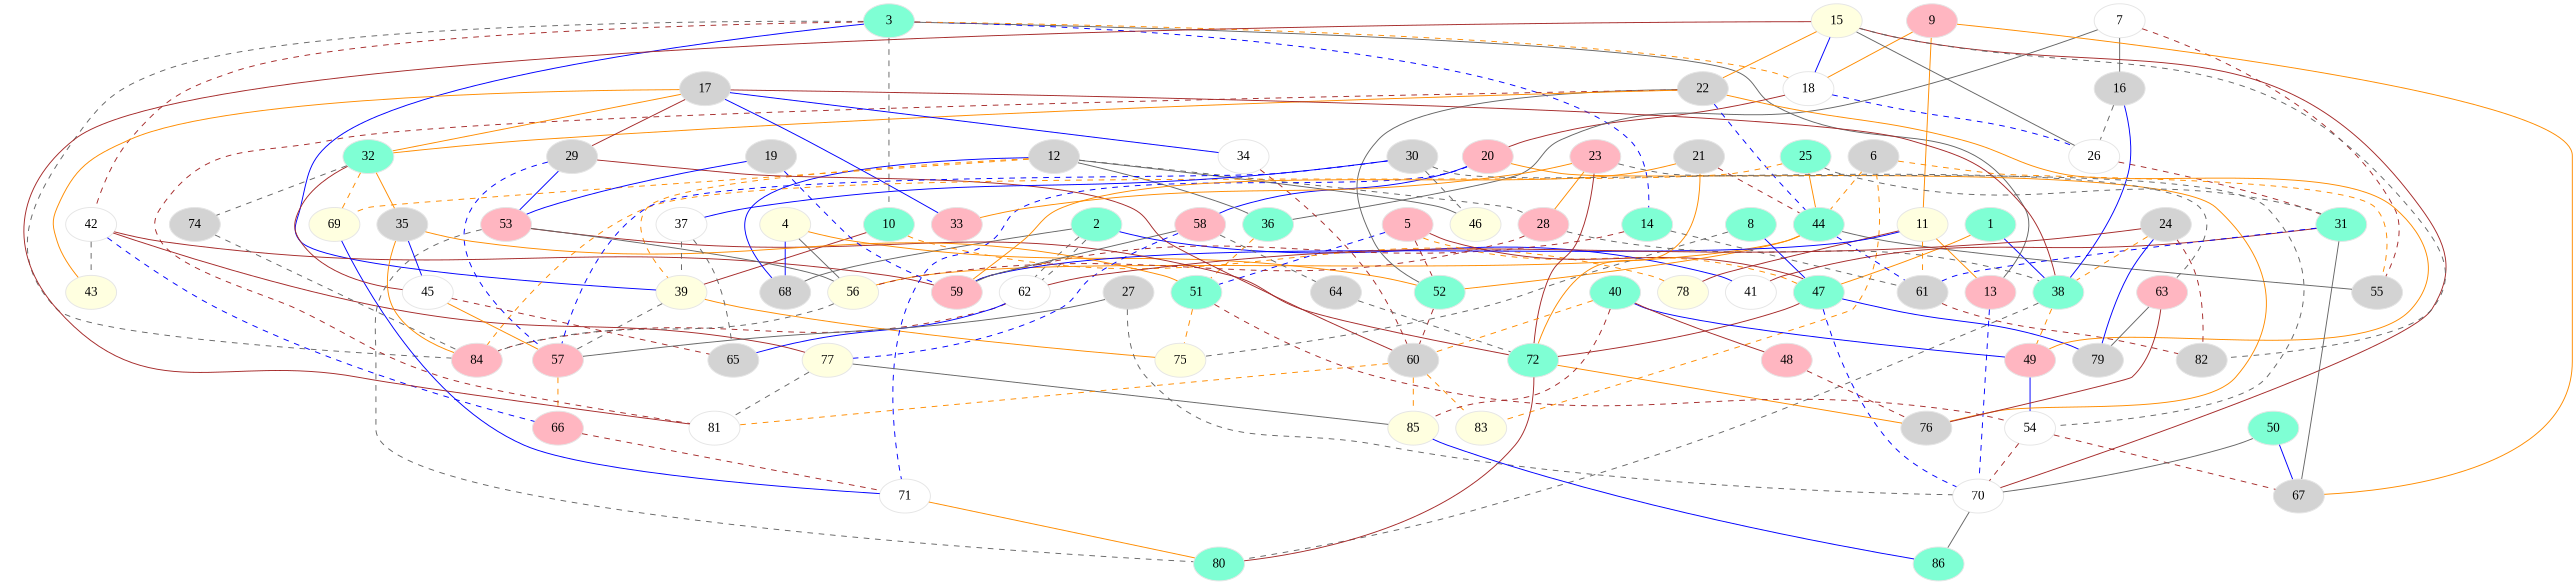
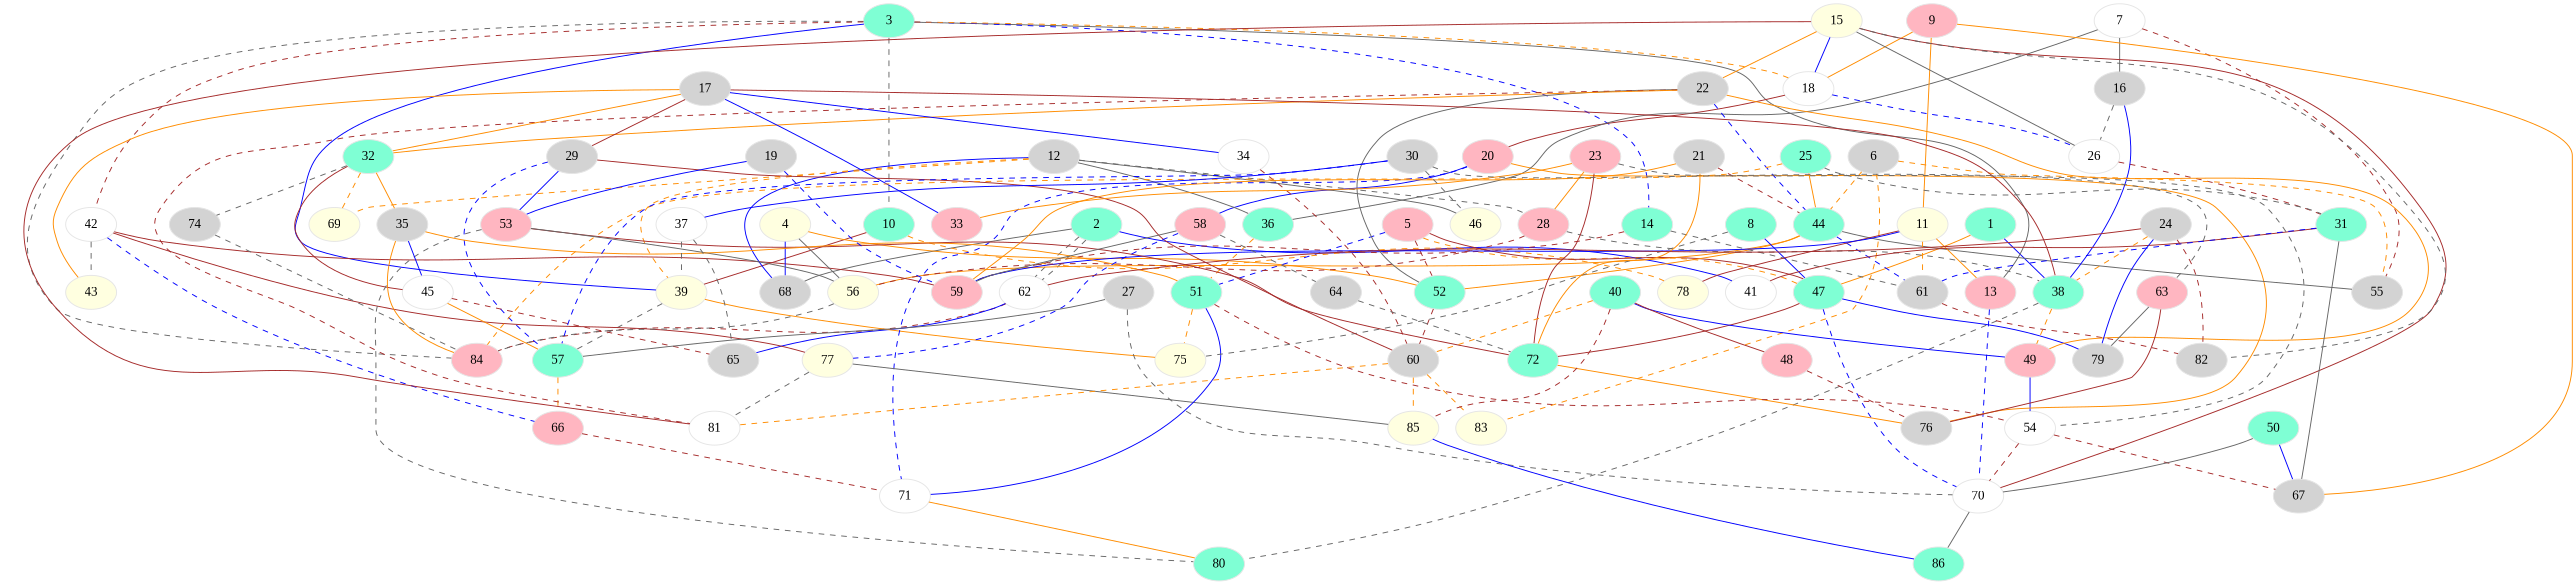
  graph {
    fontname="Liberation Serif"
    node [color=gray90 fillcolor=lightgrey fontname="Liberation Serif" style=filled]
    edge [color=darkorange fontname="Liberation Serif" style=solid]
    1 [fillcolor=aquamarine]
    38 [fillcolor=aquamarine]
    47 [fillcolor=aquamarine]
    49 [fillcolor=lightpink]
    80 [fillcolor=aquamarine]
    70 [fillcolor=white]
    72 [fillcolor=aquamarine]
    79
    2 [fillcolor=aquamarine]
    41 [fillcolor=white]
    62 [fillcolor=white]
    68
    84 [fillcolor=lightpink]
    65
    3 [fillcolor=aquamarine]
    10 [fillcolor=aquamarine]
    13 [fillcolor=lightpink]
    14 [fillcolor=aquamarine]
    18 [fillcolor=white]
    39 [fillcolor=lightyellow]
    42 [fillcolor=white]
    78 [fillcolor=lightyellow]
    59 [fillcolor=lightpink]
    61
    26 [fillcolor=white]
    20 [fillcolor=lightpink]
    75 [fillcolor=lightyellow]
-   57 [fillcolor=lightpink]
+   57 [fillcolor=aquamarine]
    43 [fillcolor=lightyellow]
    66 [fillcolor=lightpink]
    77 [fillcolor=lightyellow]
    4 [fillcolor=lightyellow]
    52 [fillcolor=aquamarine]
    56 [fillcolor=lightyellow]
    60
    5 [fillcolor=lightpink]
    51 [fillcolor=aquamarine]
    71 [fillcolor=white]
    54 [fillcolor=white]
    44 [fillcolor=aquamarine]
    6
    55
    83 [fillcolor=lightyellow]
    7 [fillcolor=white]
    16
    36 [fillcolor=aquamarine]
    8 [fillcolor=aquamarine]
    9 [fillcolor=lightpink]
    11 [fillcolor=lightyellow]
    67
    82
    12
    28 [fillcolor=lightpink]
    46 [fillcolor=lightyellow]
    69 [fillcolor=lightyellow]
    86 [fillcolor=aquamarine]
    15 [fillcolor=lightyellow]
    22
    81 [fillcolor=white]
    32 [fillcolor=aquamarine]
    31 [fillcolor=aquamarine]
    17
    29
    33 [fillcolor=lightpink]
    34 [fillcolor=white]
    53 [fillcolor=lightpink]
    35
    45 [fillcolor=white]
    74
    58 [fillcolor=lightpink]
    76
    19
    64
    21
    23 [fillcolor=lightpink]
    24
    25 [fillcolor=aquamarine]
    27
    85 [fillcolor=lightyellow]
    30
    37 [fillcolor=white]
    63 [fillcolor=lightpink]
    40 [fillcolor=aquamarine]
    48 [fillcolor=lightpink]
    50 [fillcolor=aquamarine]
    1 -- 38 [color=blue]
    1 -- 47
    38 -- 49 [style=dashed]
    38 -- 80 [color=gray40 style=dashed]
    47 -- 70 [color=blue style=dashed]
    47 -- 72 [color=brown]
    47 -- 79 [color=blue]
    49 -- 54 [color=blue]
    70 -- 86 [color=gray40]
-   72 -- 80 [color=brown]
    72 -- 76
    2 -- 41 [color=blue]
    2 -- 62 [color=gray40 style=dashed]
    2 -- 62 [color=gray40 style=dashed]
    2 -- 68 [color=gray40]
    62 -- 84 [color=brown style=dashed]
    62 -- 65 [color=blue]
    3 -- 84 [color=gray40 style=dashed]
    3 -- 10 [color=gray40 style=dashed]
    3 -- 13 [color=gray40]
    3 -- 14 [color=blue style=dashed]
    3 -- 18 [style=dashed]
    3 -- 39 [color=blue]
    3 -- 42 [color=brown style=dashed]
    10 -- 39 [color=brown]
    10 -- 78 [style=dashed]
    13 -- 70 [color=blue style=dashed]
    14 -- 59 [color=brown style=dashed]
    14 -- 61 [color=gray40 style=dashed]
    18 -- 26 [color=blue style=dashed]
    18 -- 20 [color=brown]
    39 -- 75
    39 -- 57 [color=gray40 style=dashed]
    42 -- 59 [color=brown]
    42 -- 43 [color=gray40 style=dashed]
    42 -- 66 [color=blue style=dashed]
    42 -- 77 [color=brown]
    61 -- 82 [color=brown style=dashed]
    26 -- 31 [color=brown style=dashed]
    20 -- 71 [color=blue style=dashed]
    20 -- 58 [color=blue]
    20 -- 76
    57 -- 66 [style=dashed]
    66 -- 71 [color=brown style=dashed]
    77 -- 81 [color=gray40 style=dashed]
    77 -- 85 [color=gray40]
    4 -- 68 [color=blue]
    4 -- 52
    4 -- 56 [color=gray40]
    52 -- 60 [color=brown style=dashed]
    56 -- 84 [color=gray40 style=dashed]
    60 -- 83 [style=dashed]
    60 -- 81 [style=dashed]
    60 -- 85 [style=dashed]
    5 -- 47 [style=dashed]
    5 -- 47 [color=brown]
    5 -- 52 [color=brown style=dashed]
    5 -- 51 [color=blue style=dashed]
    51 -- 75 [style=dashed]
-   69 -- 71 [color=blue]
+   51 -- 71 [color=blue]
    51 -- 54 [color=brown style=dashed]
    71 -- 80
    54 -- 70 [color=brown style=dashed]
    54 -- 67 [color=brown style=dashed]
    44 -- 61 [color=blue style=dashed]
    44 -- 52
    44 -- 56
    44 -- 55 [color=gray40]
    6 -- 44 [style=dashed]
    6 -- 55 [style=dashed]
    6 -- 83 [style=dashed]
    7 -- 55 [color=brown style=dashed]
    7 -- 16 [color=gray40]
    7 -- 36 [color=gray40]
    16 -- 38 [color=blue]
    16 -- 26 [color=gray40 style=dashed]
    36 -- 51 [style=dashed]
    8 -- 47 [color=blue]
    8 -- 75 [color=gray40 style=dashed]
    9 -- 18
    9 -- 11
    9 -- 67
    11 -- 13
    11 -- 78 [color=brown]
    11 -- 59 [color=blue]
    11 -- 61 [style=dashed]
    12 -- 68 [color=blue]
    12 -- 39 [style=dashed]
    12 -- 36 [color=gray40]
    12 -- 28 [color=gray40 style=dashed]
    12 -- 46 [color=gray40]
    12 -- 69 [style=dashed]
    28 -- 38 [color=gray40 style=dashed]
    28 -- 56 [color=brown style=dashed]
    15 -- 70 [color=brown]
    15 -- 18 [color=blue]
    15 -- 26 [color=gray40]
    15 -- 82 [color=gray40 style=dashed]
    15 -- 22
    15 -- 81 [color=brown]
    22 -- 49
    22 -- 52 [color=gray40]
    22 -- 44 [color=blue style=dashed]
    22 -- 81 [color=brown style=dashed]
    22 -- 32
    32 -- 69 [style=dashed]
    32 -- 35
    32 -- 45 [color=brown]
    32 -- 74 [color=gray40 style=dashed]
    31 -- 41 [color=brown]
    31 -- 61 [color=blue style=dashed]
    31 -- 67 [color=gray40]
    17 -- 38 [color=brown]
    17 -- 43
    17 -- 32
    17 -- 29 [color=brown]
    17 -- 33 [color=blue]
    17 -- 34 [color=blue]
    29 -- 57 [color=blue style=dashed]
    29 -- 60 [color=brown]
    29 -- 53 [color=blue]
    34 -- 60 [color=brown style=dashed]
    53 -- 80 [color=gray40 style=dashed]
    53 -- 72 [color=brown]
    53 -- 56 [color=gray40]
    35 -- 84
    35 -- 51
    35 -- 45 [color=blue]
    45 -- 65 [color=brown style=dashed]
    45 -- 57
    74 -- 84 [color=gray40 style=dashed]
    58 -- 59 [color=gray40]
    58 -- 77 [color=blue style=dashed]
    58 -- 64 [color=gray40 style=dashed]
    19 -- 59 [color=blue style=dashed]
    19 -- 53 [color=blue]
    64 -- 72 [color=gray40 style=dashed]
    21 -- 72
    21 -- 59
    21 -- 44 [color=brown style=dashed]
    23 -- 72 [color=brown]
    23 -- 54 [color=gray40 style=dashed]
    23 -- 28
    23 -- 33
    24 -- 38 [style=dashed]
    24 -- 79 [color=blue]
    24 -- 62 [color=brown]
    24 -- 82 [color=brown style=dashed]
    25 -- 84 [style=dashed]
    25 -- 44
    25 -- 31 [color=gray40 style=dashed]
    27 -- 70 [color=gray40 style=dashed]
    27 -- 57 [color=gray40]
    85 -- 86 [color=blue]
    30 -- 57 [color=blue style=dashed]
    30 -- 46 [color=gray40 style=dashed]
    30 -- 37 [color=blue]
    30 -- 63 [color=gray40 style=dashed]
    37 -- 65 [color=gray40 style=dashed]
    37 -- 39 [color=gray40 style=dashed]
    63 -- 79 [color=gray40]
    63 -- 76 [color=brown]
    40 -- 49 [color=blue]
    40 -- 60 [style=dashed]
    40 -- 85 [color=brown style=dashed]
    40 -- 48 [color=brown]
    48 -- 76 [color=brown style=dashed]
    50 -- 70 [color=gray40]
    50 -- 67 [color=blue]
  }
